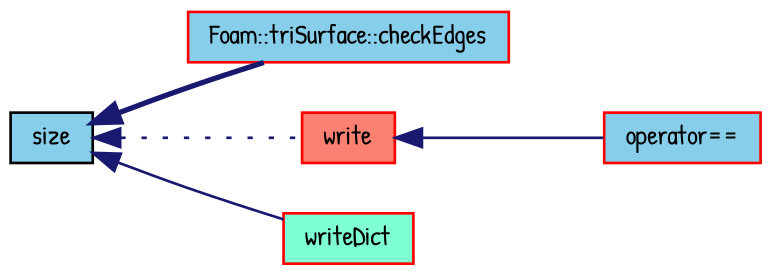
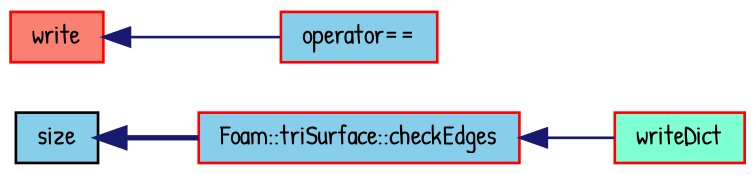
  digraph {
    fontname="Patrick Hand"
    rankdir=LR
    node [color=red fillcolor=skyblue fontname="Patrick Hand" fontsize=10 shape=record style=filled]
    edge [color=midnightblue dir=back fontname="Patrick Hand" fontsize=10 labelfontname=FreeSans labelfontsize=10 style=solid]
    n1 [color=black fontcolor=black height=0.2 label=size width=0.4]
    n2 [height=0.2 label="Foam::triSurface::checkEdges" width=0.4]
    n3 [fillcolor=salmon height=0.2 label=write width=0.4]
    n4 [fillcolor=aquamarine height=0.2 label=writeDict width=0.4]
    n5 [height=0.2 label="operator==" width=0.4]
    n1 -> n2 [style=bold]
-   n1 -> n3 [style=dotted]
-   n1 -> n4
+   n2 -> n4
    n3 -> n5
  }
